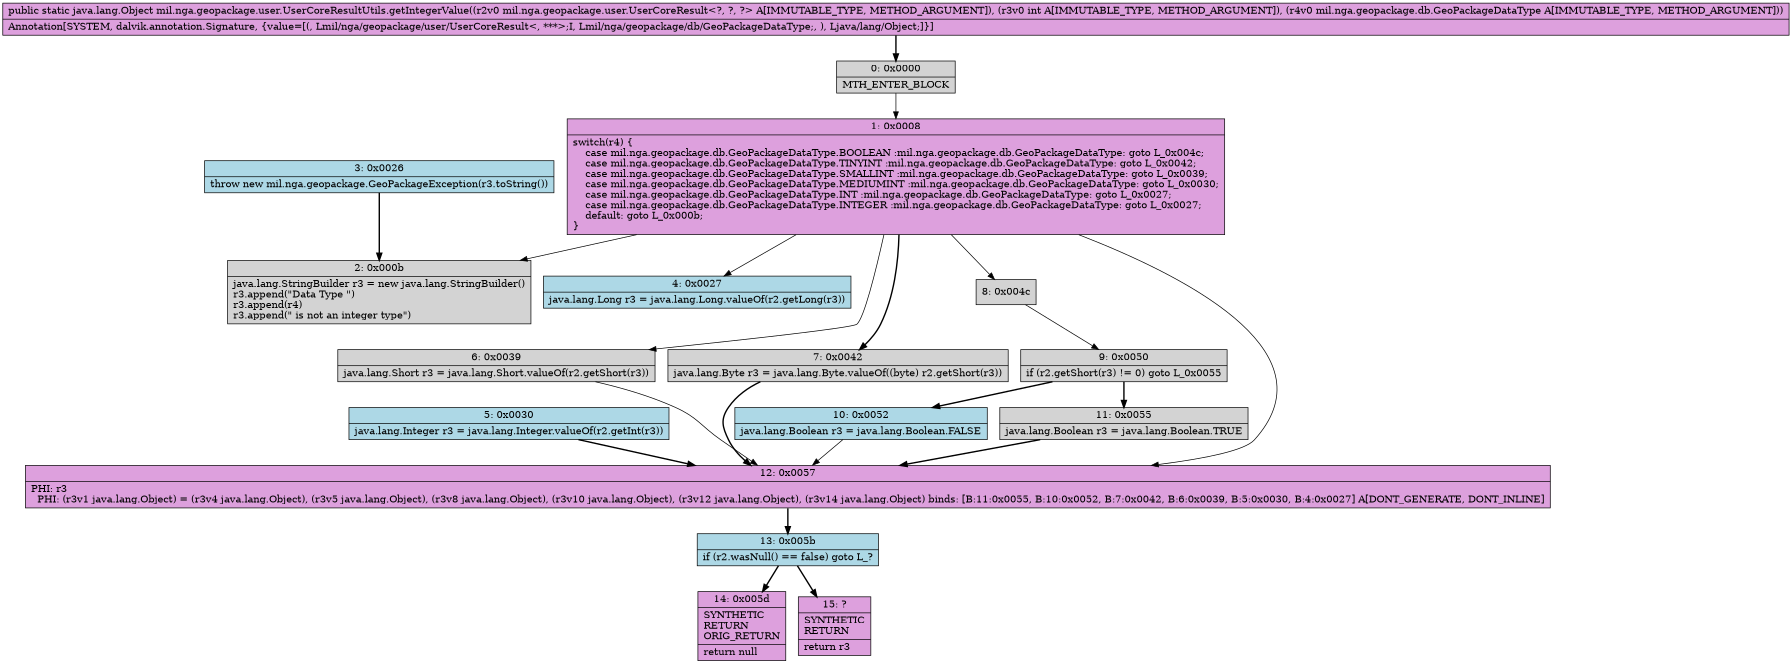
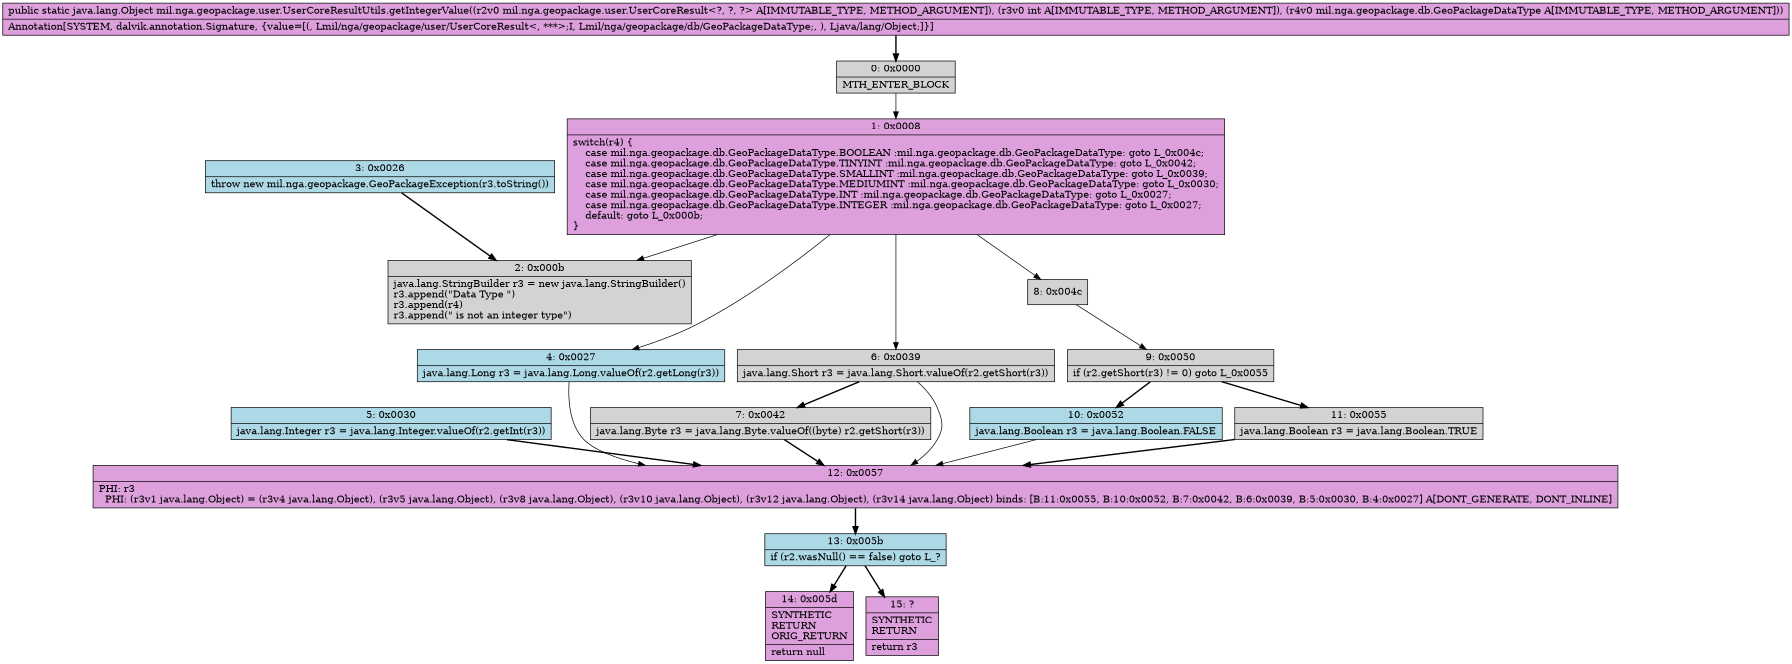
  digraph {
    node [fillcolor=lightgrey shape=record style=filled]
    edge [style=bold]
    n1 [label="{0\:\ 0x0000|MTH_ENTER_BLOCK\l}"]
    n2 [fillcolor=plum label="{1\:\ 0x0008|switch(r4) \{\l    case mil.nga.geopackage.db.GeoPackageDataType.BOOLEAN :mil.nga.geopackage.db.GeoPackageDataType: goto L_0x004c;\l    case mil.nga.geopackage.db.GeoPackageDataType.TINYINT :mil.nga.geopackage.db.GeoPackageDataType: goto L_0x0042;\l    case mil.nga.geopackage.db.GeoPackageDataType.SMALLINT :mil.nga.geopackage.db.GeoPackageDataType: goto L_0x0039;\l    case mil.nga.geopackage.db.GeoPackageDataType.MEDIUMINT :mil.nga.geopackage.db.GeoPackageDataType: goto L_0x0030;\l    case mil.nga.geopackage.db.GeoPackageDataType.INT :mil.nga.geopackage.db.GeoPackageDataType: goto L_0x0027;\l    case mil.nga.geopackage.db.GeoPackageDataType.INTEGER :mil.nga.geopackage.db.GeoPackageDataType: goto L_0x0027;\l    default: goto L_0x000b;\l\}\l}"]
    n3 [label="{2\:\ 0x000b|java.lang.StringBuilder r3 = new java.lang.StringBuilder()\lr3.append(\"Data Type \")\lr3.append(r4)\lr3.append(\" is not an integer type\")\l}"]
    n4 [fillcolor=lightblue label="{4\:\ 0x0027|java.lang.Long r3 = java.lang.Long.valueOf(r2.getLong(r3))\l}"]
    n5 [label="{6\:\ 0x0039|java.lang.Short r3 = java.lang.Short.valueOf(r2.getShort(r3))\l}"]
    n6 [label="{7\:\ 0x0042|java.lang.Byte r3 = java.lang.Byte.valueOf((byte) r2.getShort(r3))\l}"]
    n7 [label="{8\:\ 0x004c}"]
    n8 [fillcolor=plum label="{12\:\ 0x0057|PHI: r3 \l  PHI: (r3v1 java.lang.Object) = (r3v4 java.lang.Object), (r3v5 java.lang.Object), (r3v8 java.lang.Object), (r3v10 java.lang.Object), (r3v12 java.lang.Object), (r3v14 java.lang.Object) binds: [B:11:0x0055, B:10:0x0052, B:7:0x0042, B:6:0x0039, B:5:0x0030, B:4:0x0027] A[DONT_GENERATE, DONT_INLINE]\l}"]
    n9 [fillcolor=lightblue label="{5\:\ 0x0030|java.lang.Integer r3 = java.lang.Integer.valueOf(r2.getInt(r3))\l}"]
    n10 [label="{9\:\ 0x0050|if (r2.getShort(r3) != 0) goto L_0x0055\l}"]
    n11 [fillcolor=lightblue label="{3\:\ 0x0026|throw new mil.nga.geopackage.GeoPackageException(r3.toString())\l}"]
    n12 [fillcolor=lightblue label="{13\:\ 0x005b|if (r2.wasNull() == false) goto L_?\l}"]
    n13 [fillcolor=lightblue label="{10\:\ 0x0052|java.lang.Boolean r3 = java.lang.Boolean.FALSE\l}"]
    n14 [label="{11\:\ 0x0055|java.lang.Boolean r3 = java.lang.Boolean.TRUE\l}"]
    n15 [fillcolor=plum label="{14\:\ 0x005d|SYNTHETIC\lRETURN\lORIG_RETURN\l|return null\l}"]
    n16 [fillcolor=plum label="{15\:\ ?|SYNTHETIC\lRETURN\l|return r3\l}"]
    n17 [fillcolor=plum label="{public static java.lang.Object mil.nga.geopackage.user.UserCoreResultUtils.getIntegerValue((r2v0 mil.nga.geopackage.user.UserCoreResult\<?, ?, ?\> A[IMMUTABLE_TYPE, METHOD_ARGUMENT]), (r3v0 int A[IMMUTABLE_TYPE, METHOD_ARGUMENT]), (r4v0 mil.nga.geopackage.db.GeoPackageDataType A[IMMUTABLE_TYPE, METHOD_ARGUMENT]))  | Annotation[SYSTEM, dalvik.annotation.Signature, \{value=[(, Lmil\/nga\/geopackage\/user\/UserCoreResult\<, ***\>;I, Lmil\/nga\/geopackage\/db\/GeoPackageDataType;, ), Ljava\/lang\/Object;]\}]\l}"]
    n1 -> n2 [style=solid]
    n2 -> n3 [style=solid]
    n2 -> n4 [style=solid]
    n2 -> n5 [style=solid]
-   n2 -> n6
+   n5 -> n6
    n2 -> n7 [style=solid]
-   n2 -> n8 [style=solid]
+   n4 -> n8 [style=solid]
    n5 -> n8 [style=solid]
    n6 -> n8
    n7 -> n10 [style=solid]
    n8 -> n12
    n9 -> n8
    n10 -> n13
    n10 -> n14
    n11 -> n3
    n12 -> n15
    n12 -> n16
    n13 -> n8 [style=solid]
    n14 -> n8
    n17 -> n1
  }
